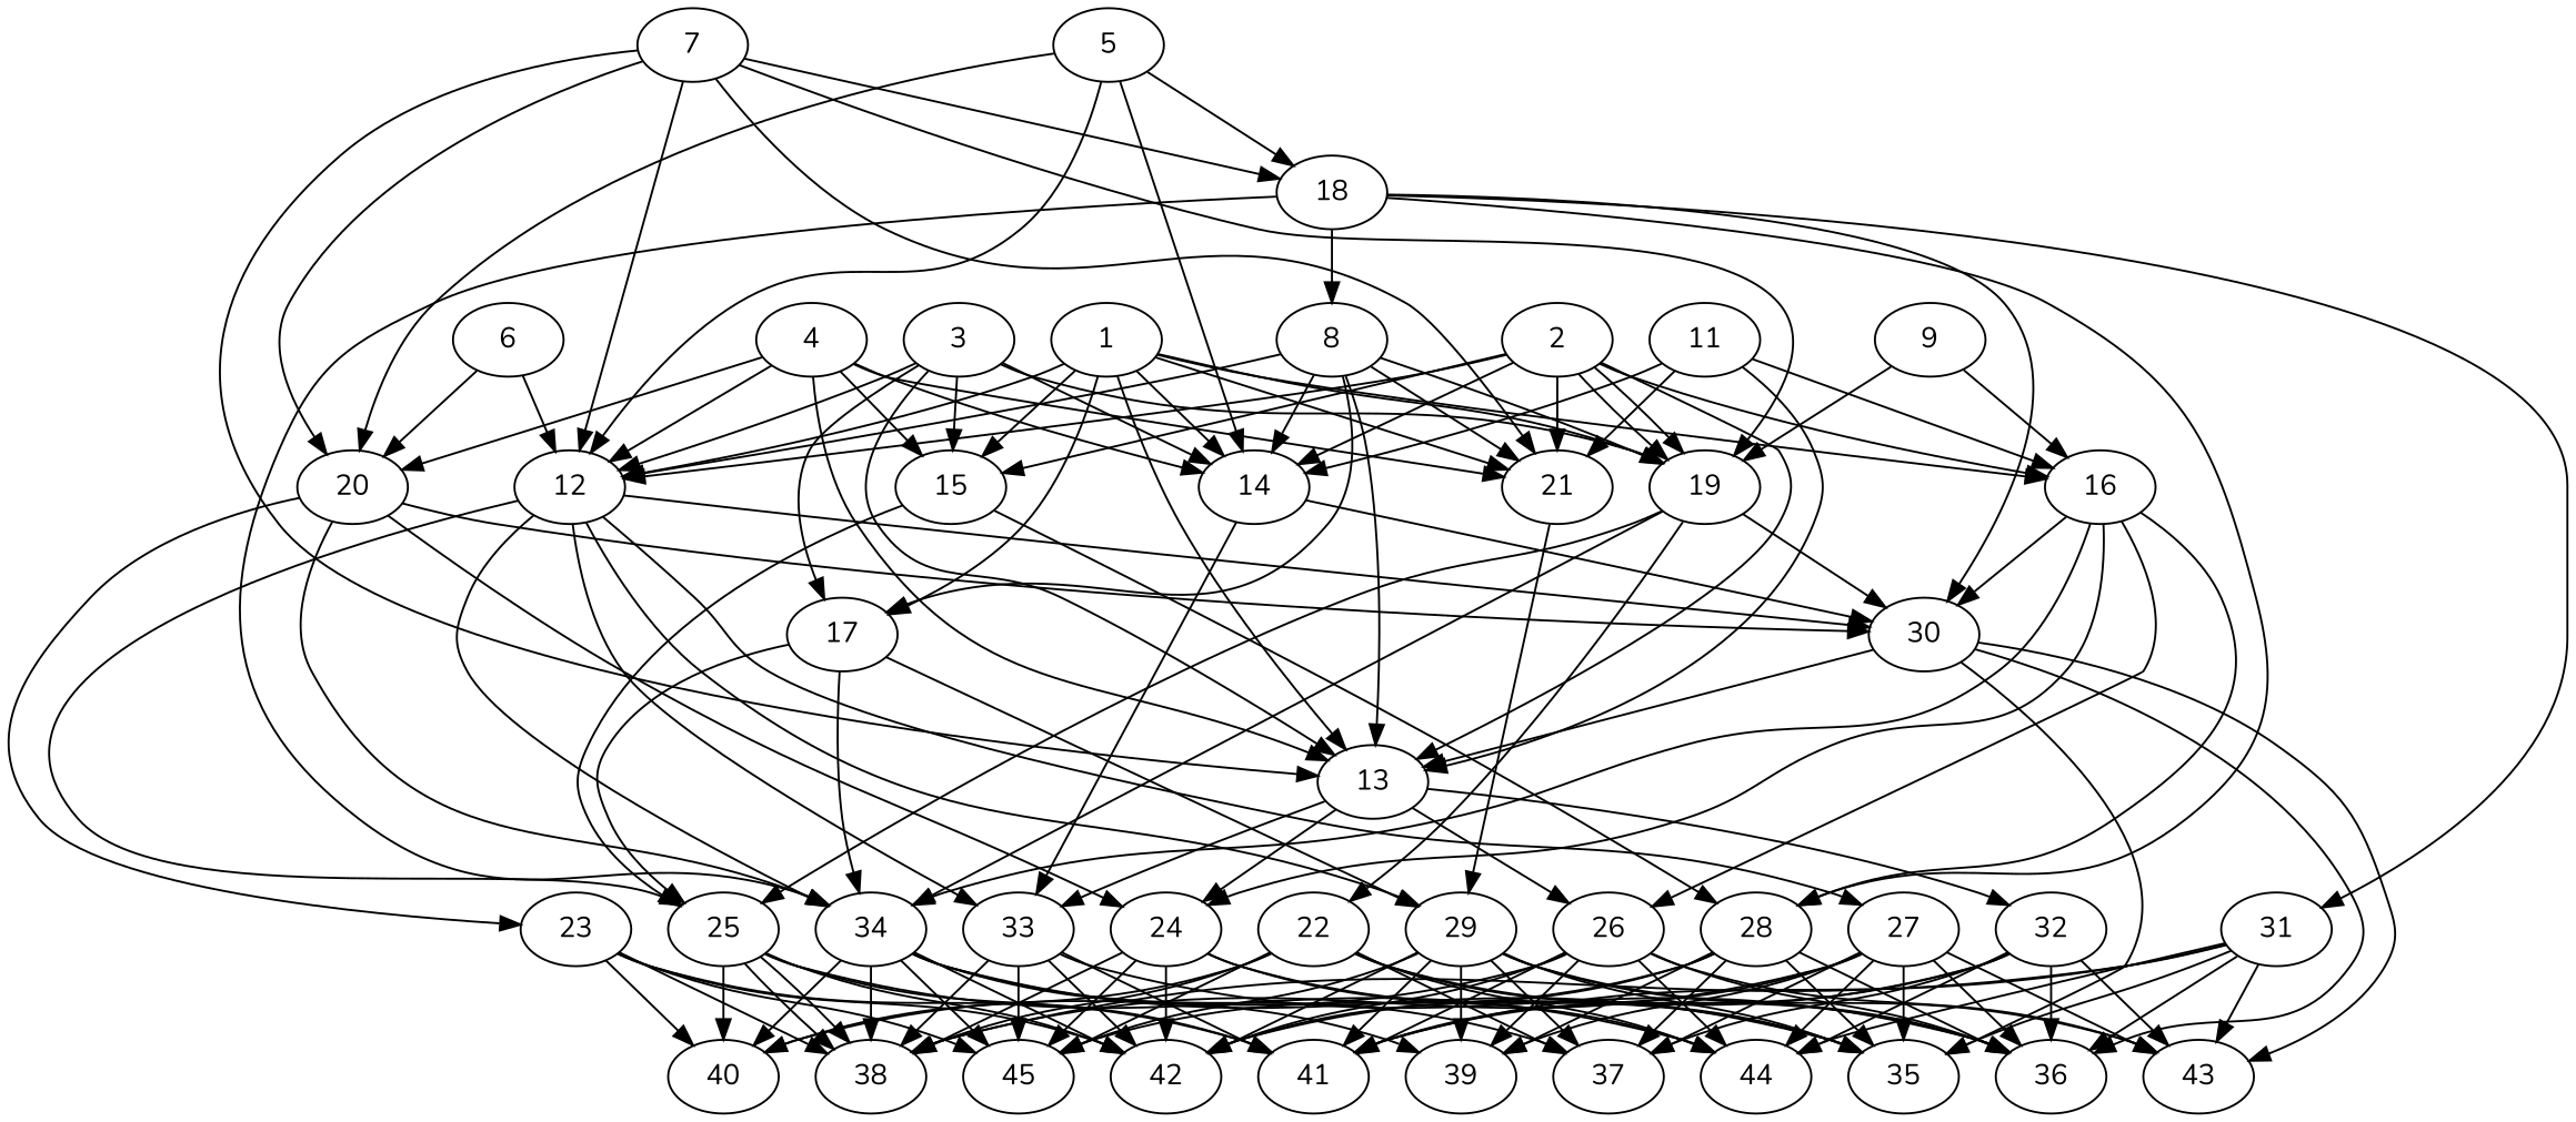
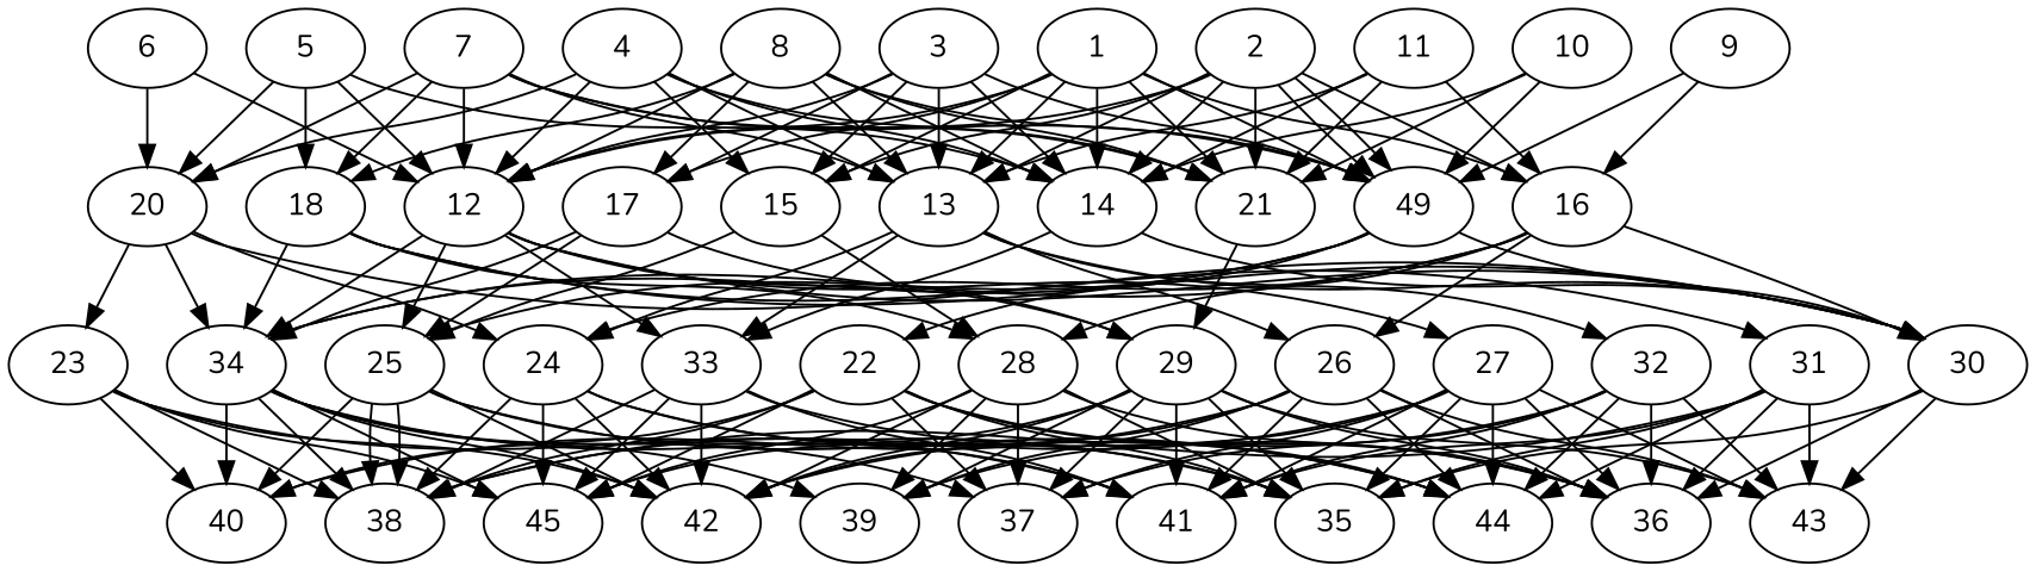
  digraph {
    fontname=Nunito
    node [alpha=0.06 fontname=Nunito]
    edge [fontname=Nunito]
    1 [expect_size=38610944]
    12 [expect_size=48884736]
    13 [alpha=0.05 expect_size=8213504]
    14 [alpha=0.01 expect_size=44131328]
    15 [alpha=0.01 expect_size=51231744]
    16 [alpha=0.18 expect_size=50483200]
    17 [expect_size=25722880]
-   19 [alpha=0.16 expect_size=23248896]
+   19 [alpha=0.16 expect_size=23248896 label=49]
    21 [alpha=0.09 expect_size=23590912]
    25 [alpha=0.03 expect_size=15134720]
    27 [alpha=0.02 expect_size=13992960]
    29 [alpha=0.15 expect_size=51046400]
    30 [alpha=0.05 expect_size=42399744]
    33 [alpha=0.11 expect_size=6715392]
    34 [alpha=0.10 expect_size=14682112]
    24 [alpha=0.13 expect_size=11982848]
    26 [alpha=0.11 expect_size=18304000]
    32 [alpha=0.09 expect_size=29377536]
    28 [alpha=0.02 expect_size=28120064]
    22 [alpha=0.10 expect_size=34112512]
    38 [alpha=0.18 expect_size=33111040]
    40 [alpha=0.19 expect_size=26989568]
    44 [alpha=0.15 expect_size=7758848]
    41 [alpha=0.14 expect_size=38740992]
    42 [alpha=0.01 expect_size=9272320]
    35 [alpha=0.08 expect_size=44207104]
    36 [alpha=0.05 expect_size=51023872]
    37 [alpha=0.11 expect_size=28900352]
    39 [alpha=0.12 expect_size=38697984]
    43 [alpha=0.07 expect_size=29412352]
    45 [alpha=0.07 expect_size=30387200]
    2 [alpha=0.03 expect_size=47958016]
    3 [alpha=0.15 expect_size=32400384]
    4 [alpha=0.03 expect_size=43357184]
    20 [expect_size=35681280]
    23 [alpha=0.03 expect_size=47891456]
    5 [alpha=0.20 expect_size=8162304]
    18 [alpha=0.10 expect_size=6394880]
    31 [alpha=0.08 expect_size=8324096]
    6 [alpha=0.10 expect_size=46195712]
    7 [alpha=0.12 expect_size=13330432]
    8 [alpha=0.07 expect_size=27469824]
    9 [alpha=0.05 expect_size=33758208]
+   10 [alpha=0.15 expect_size=45997056]
    11 [alpha=0.04 expect_size=34934784]
    1 -> 12
    1 -> 13
    1 -> 14
    1 -> 15
    1 -> 16
    1 -> 17
    1 -> 19
    1 -> 21
    12 -> 25
    12 -> 27
    12 -> 29
    12 -> 30
    12 -> 33
    12 -> 34
-   30 -> 13
+   13 -> 30
    13 -> 33
    13 -> 24
    13 -> 26
    13 -> 32
    14 -> 30
    14 -> 33
    15 -> 25
    15 -> 28
    16 -> 30
    16 -> 34
    16 -> 24
    16 -> 26
    16 -> 28
    17 -> 25
    17 -> 29
    17 -> 34
    19 -> 25
    19 -> 30
    19 -> 34
    19 -> 22
    21 -> 29
    25 -> 38
    25 -> 38
    25 -> 40
    25 -> 44
    25 -> 41
    25 -> 42
    27 -> 38
    27 -> 44
    27 -> 41
    27 -> 35
    27 -> 36
    27 -> 37
    27 -> 39
    27 -> 43
    29 -> 41
    29 -> 42
    29 -> 35
    29 -> 36
    29 -> 37
    29 -> 39
    29 -> 43
    29 -> 45
    30 -> 35
    30 -> 36
    30 -> 43
    33 -> 38
    33 -> 41
    33 -> 42
    33 -> 36
    33 -> 45
    34 -> 38
    34 -> 40
    34 -> 42
    34 -> 35
    34 -> 37
    34 -> 39
    34 -> 45
    24 -> 38
    24 -> 44
    24 -> 42
    24 -> 35
    24 -> 45
    26 -> 40
    26 -> 44
    26 -> 41
    26 -> 42
    26 -> 36
    26 -> 39
    26 -> 43
    32 -> 44
    32 -> 41
    32 -> 42
    32 -> 36
    32 -> 37
    32 -> 43
    28 -> 42
    28 -> 35
    28 -> 36
    28 -> 37
    28 -> 39
    28 -> 45
    22 -> 38
    22 -> 40
    22 -> 44
    22 -> 35
    22 -> 36
    22 -> 37
    22 -> 45
    2 -> 12
    2 -> 13
    2 -> 14
    2 -> 15
    2 -> 16
    2 -> 19
    2 -> 19
    2 -> 21
    3 -> 12
    3 -> 13
    3 -> 14
    3 -> 15
    3 -> 17
    3 -> 19
    4 -> 12
    4 -> 13
    4 -> 14
    4 -> 15
    4 -> 21
    4 -> 20
    20 -> 30
    20 -> 34
    20 -> 24
    20 -> 23
    23 -> 38
    23 -> 40
    23 -> 41
    23 -> 42
    23 -> 45
    5 -> 12
    5 -> 14
    5 -> 20
    5 -> 18
    18 -> 30
    18 -> 34
    18 -> 28
    18 -> 31
    31 -> 38
    31 -> 44
    31 -> 41
    31 -> 35
    31 -> 36
    31 -> 43
    6 -> 12
    6 -> 20
    7 -> 12
    7 -> 13
    7 -> 19
    7 -> 21
    7 -> 20
    7 -> 18
    8 -> 12
    8 -> 13
    8 -> 14
    8 -> 17
    8 -> 19
    8 -> 21
-   18 -> 8
+   8 -> 18
    9 -> 16
    9 -> 19
+   10 -> 14
+   10 -> 19
+   10 -> 21
    11 -> 13
    11 -> 14
    11 -> 16
    11 -> 21
  }
